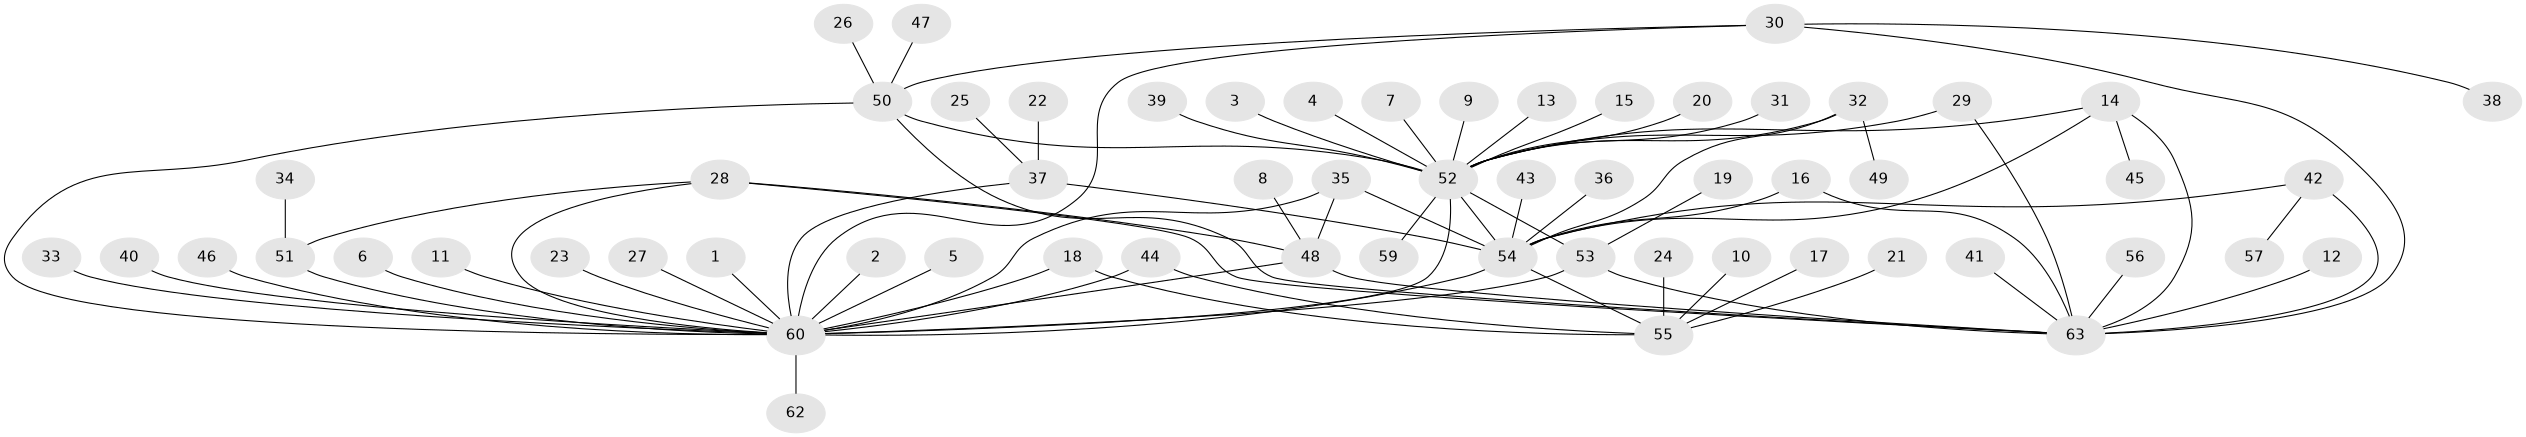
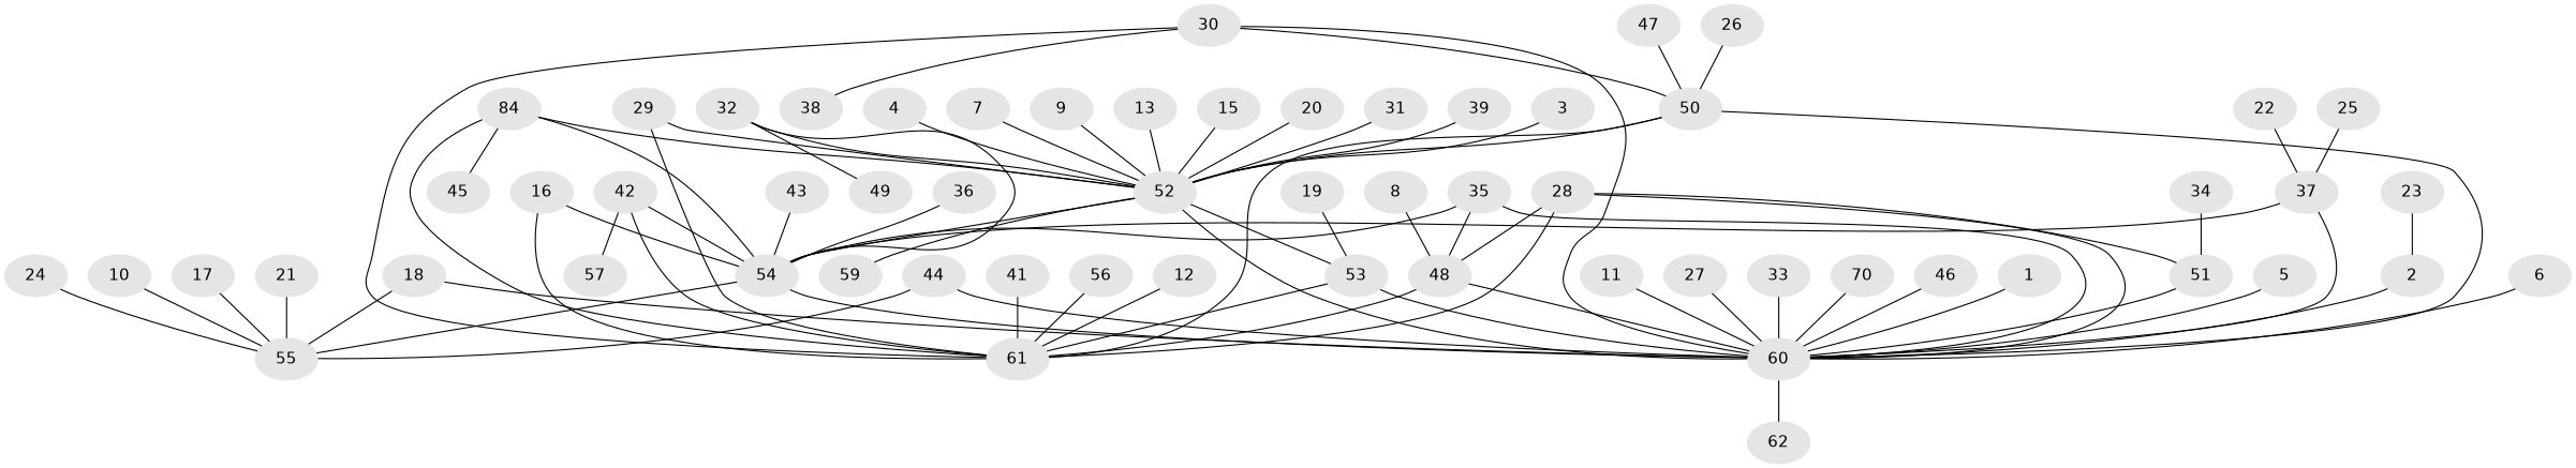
  graph {
    fontname="DejaVu Sans"
    node [color=gray90 fontname="DejaVu Sans" style=filled]
    edge [fontname="DejaVu Sans" weight=1.0]
    1
    60
    62
    2
    3
    52
    54
    53
    59
    4
    5
    6
    7
    8
    48
-   61 [label=63]
+   61
    9
    10
    55
    11
    12
    13
-   14
+   14 [label=84]
    45
    15
    16
    17
    18
    19
    20
    21
    22
    37
    23
    24
    25
    26
    50
    27
    28
    51
    29
    30
    38
    31
    32
    49
    33
    34
    35
    36
    39
-   40
+   40 [label=70]
    41
    42
    57
    43
    44
    46
    47
    56
    1 -- 60
    60 -- 62
    2 -- 60
    3 -- 52
    52 -- 60 [weight=2.0]
    52 -- 54
    52 -- 53
    52 -- 59
    54 -- 60 [weight=2.0]
    54 -- 55
    53 -- 60 [weight=2.0]
    53 -- 61
    4 -- 52
    5 -- 60
    6 -- 60
    7 -- 52
    8 -- 48
    48 -- 60
    48 -- 61
    9 -- 52
    10 -- 55
    11 -- 60
    12 -- 61
    13 -- 52
    14 -- 52
    14 -- 54
    14 -- 61
    14 -- 45
    15 -- 52
    16 -- 54
    16 -- 61
    17 -- 55
    18 -- 60
    18 -- 55
    19 -- 53
    20 -- 52
    21 -- 55
    22 -- 37
    37 -- 60
    37 -- 54
-   23 -- 60
+   23 -- 2
    24 -- 55
    25 -- 37
    26 -- 50
    50 -- 60
    50 -- 52
    50 -- 61
    27 -- 60
    28 -- 60
    28 -- 48
    28 -- 61
    28 -- 51
    51 -- 60 [weight=2.0]
    29 -- 52
    29 -- 61
    30 -- 60
    30 -- 61
    30 -- 50
    30 -- 38
    31 -- 52
    32 -- 52 [weight=2.0]
    32 -- 54
    32 -- 49
    33 -- 60
    34 -- 51
    35 -- 60
    35 -- 54
    35 -- 48
    36 -- 54
    39 -- 52 [weight=2.0]
    40 -- 60
    41 -- 61
    42 -- 54
    42 -- 61 [weight=2.0]
    42 -- 57
    43 -- 54
    44 -- 60
    44 -- 55
    46 -- 60
    47 -- 50
    56 -- 61
  }
